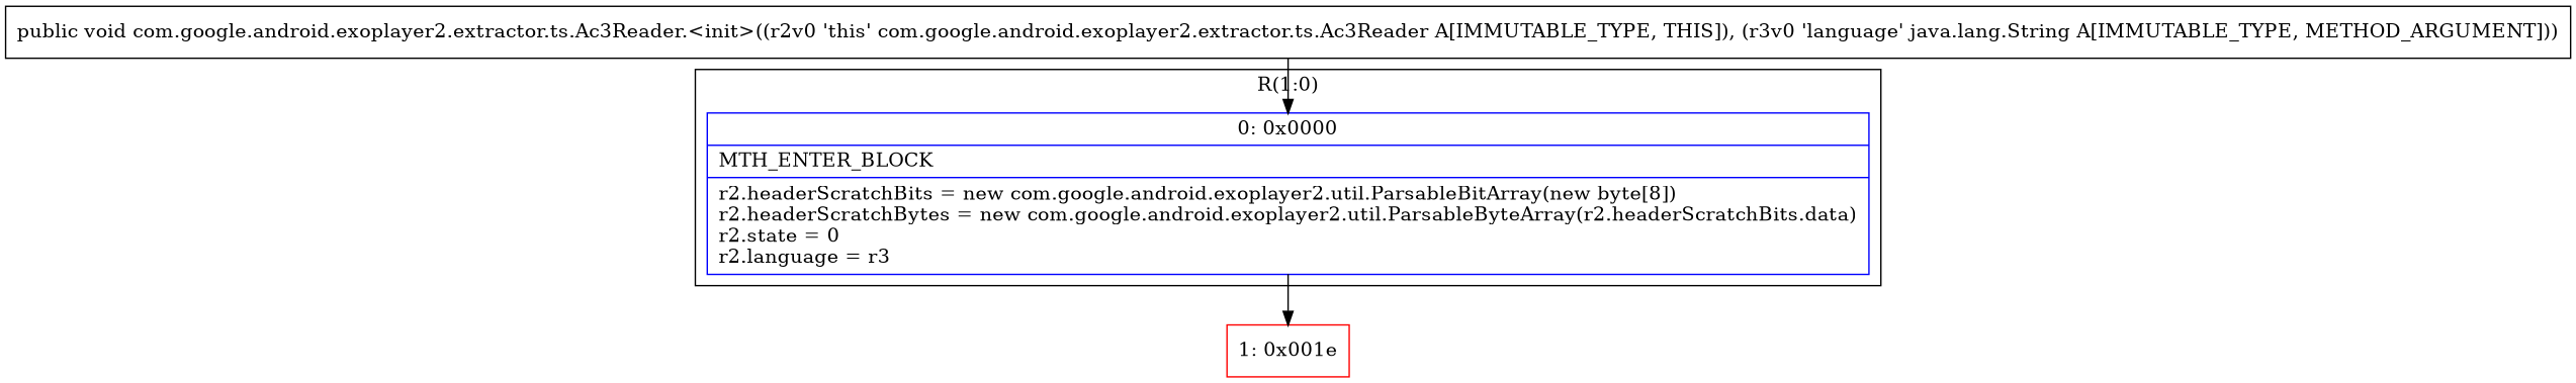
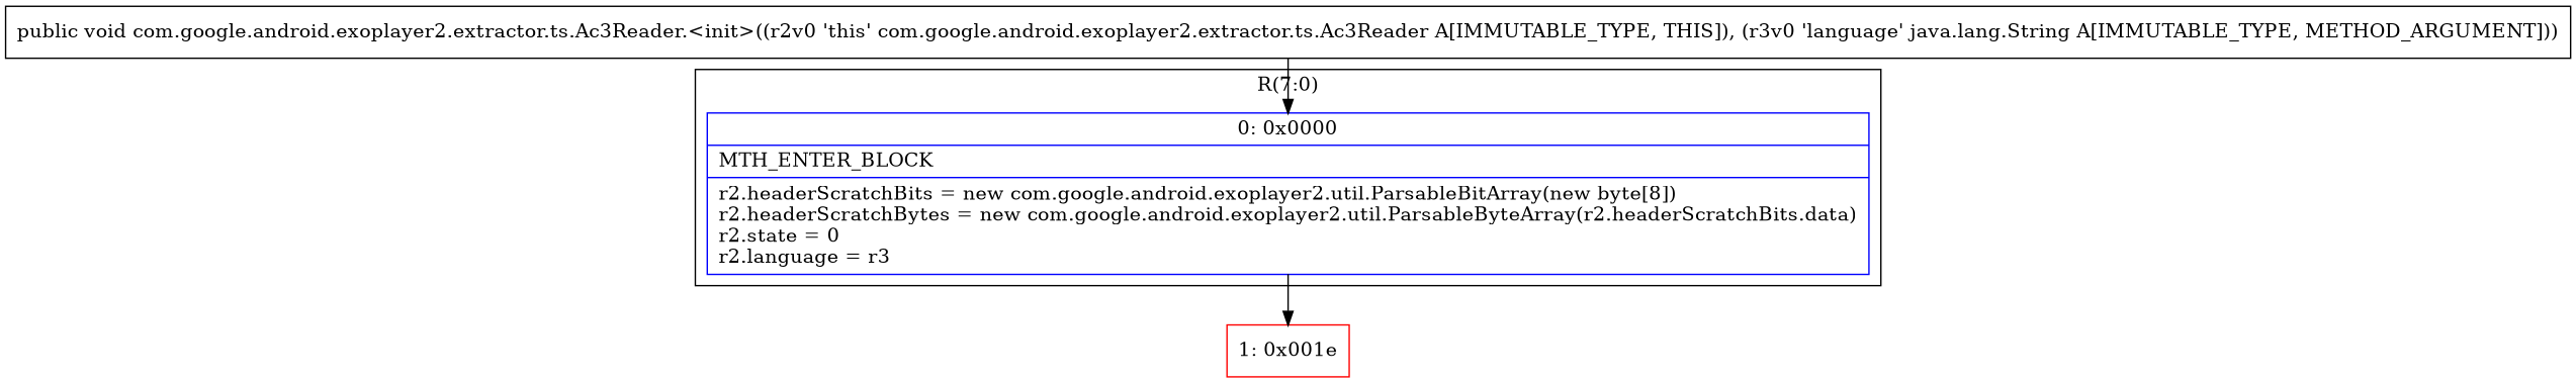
  digraph {
    node [shape=record]
    n1 [color=blue label="{0\:\ 0x0000|MTH_ENTER_BLOCK\l|r2.headerScratchBits = new com.google.android.exoplayer2.util.ParsableBitArray(new byte[8])\lr2.headerScratchBytes = new com.google.android.exoplayer2.util.ParsableByteArray(r2.headerScratchBits.data)\lr2.state = 0\lr2.language = r3\l}"]
    n2 [color=red label="{1\:\ 0x001e}"]
    n3 [label="{public void com.google.android.exoplayer2.extractor.ts.Ac3Reader.\<init\>((r2v0 'this' com.google.android.exoplayer2.extractor.ts.Ac3Reader A[IMMUTABLE_TYPE, THIS]), (r3v0 'language' java.lang.String A[IMMUTABLE_TYPE, METHOD_ARGUMENT])) }"]
    subgraph cluster_1 {
-     label="R(1:0)"
+     label="R(7:0)"
      n1
    }
    n1 -> n2
    n3 -> n1
  }
